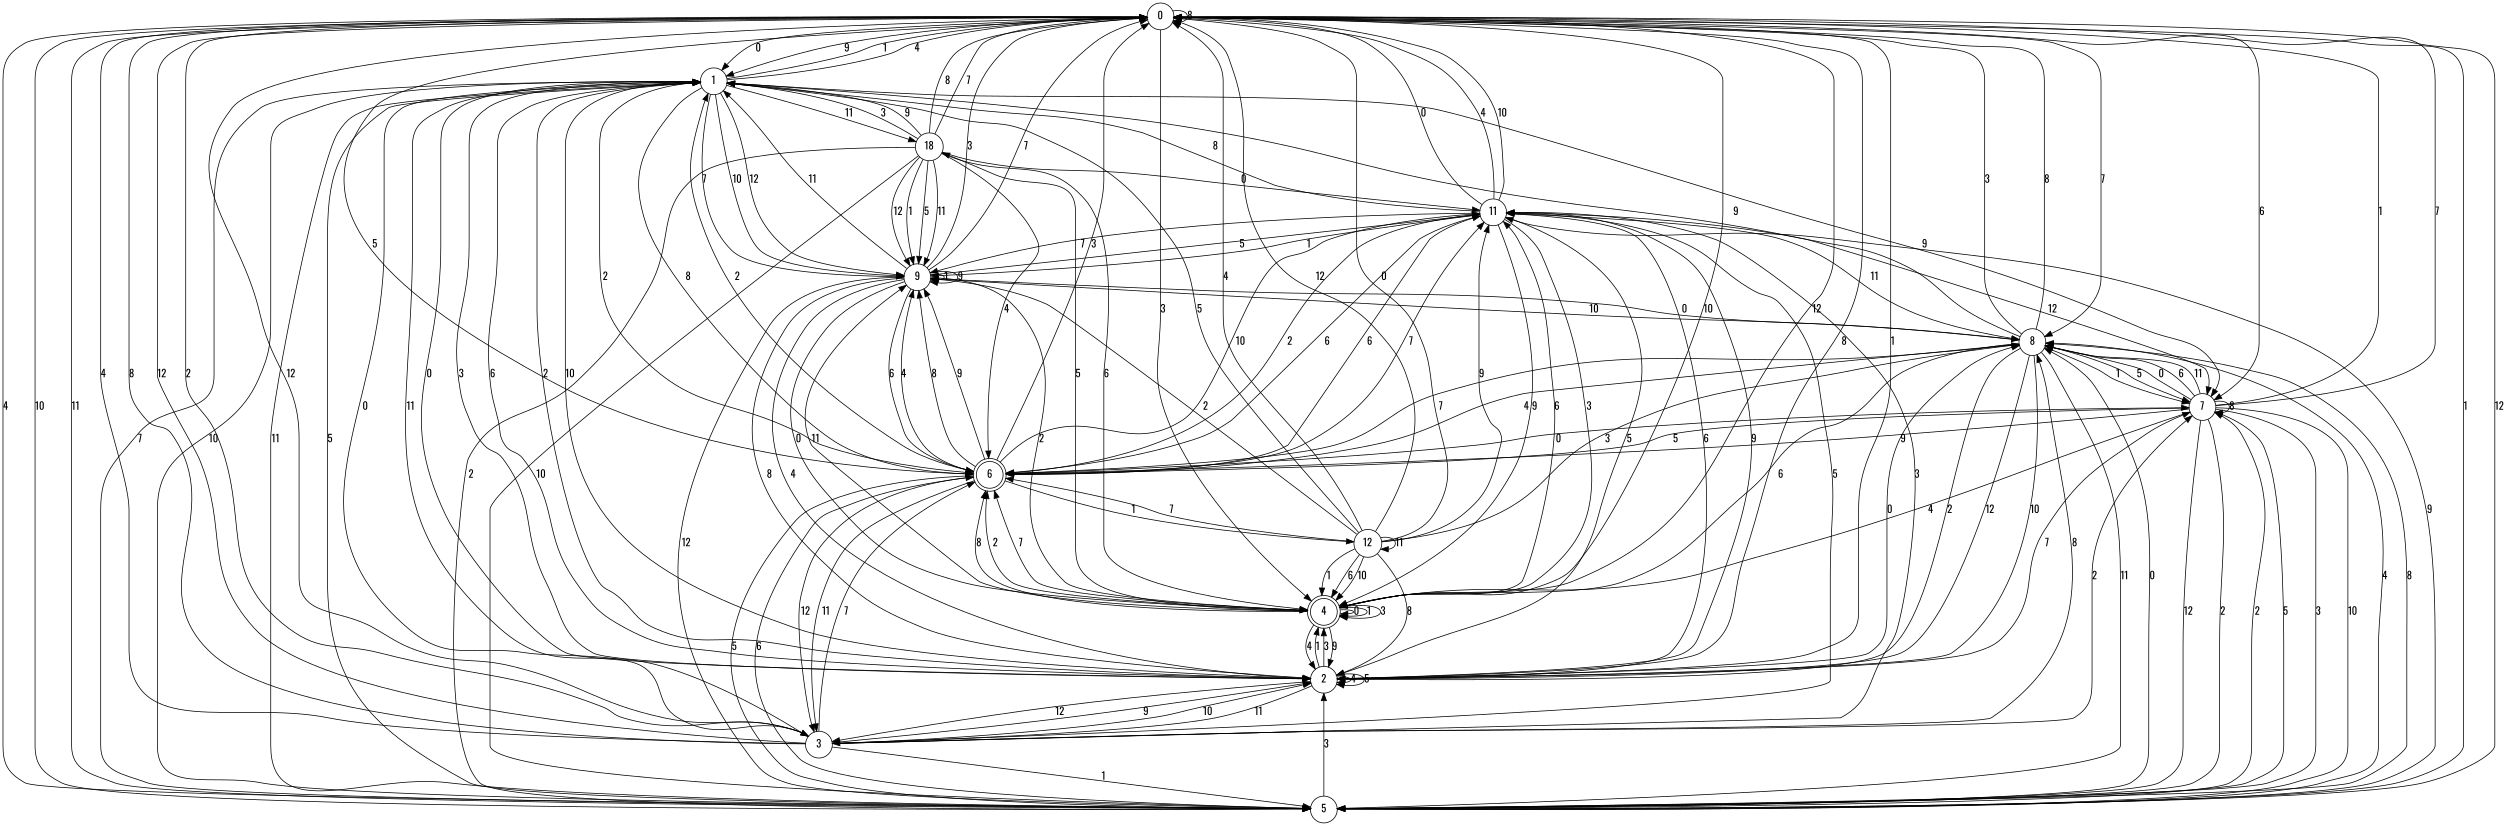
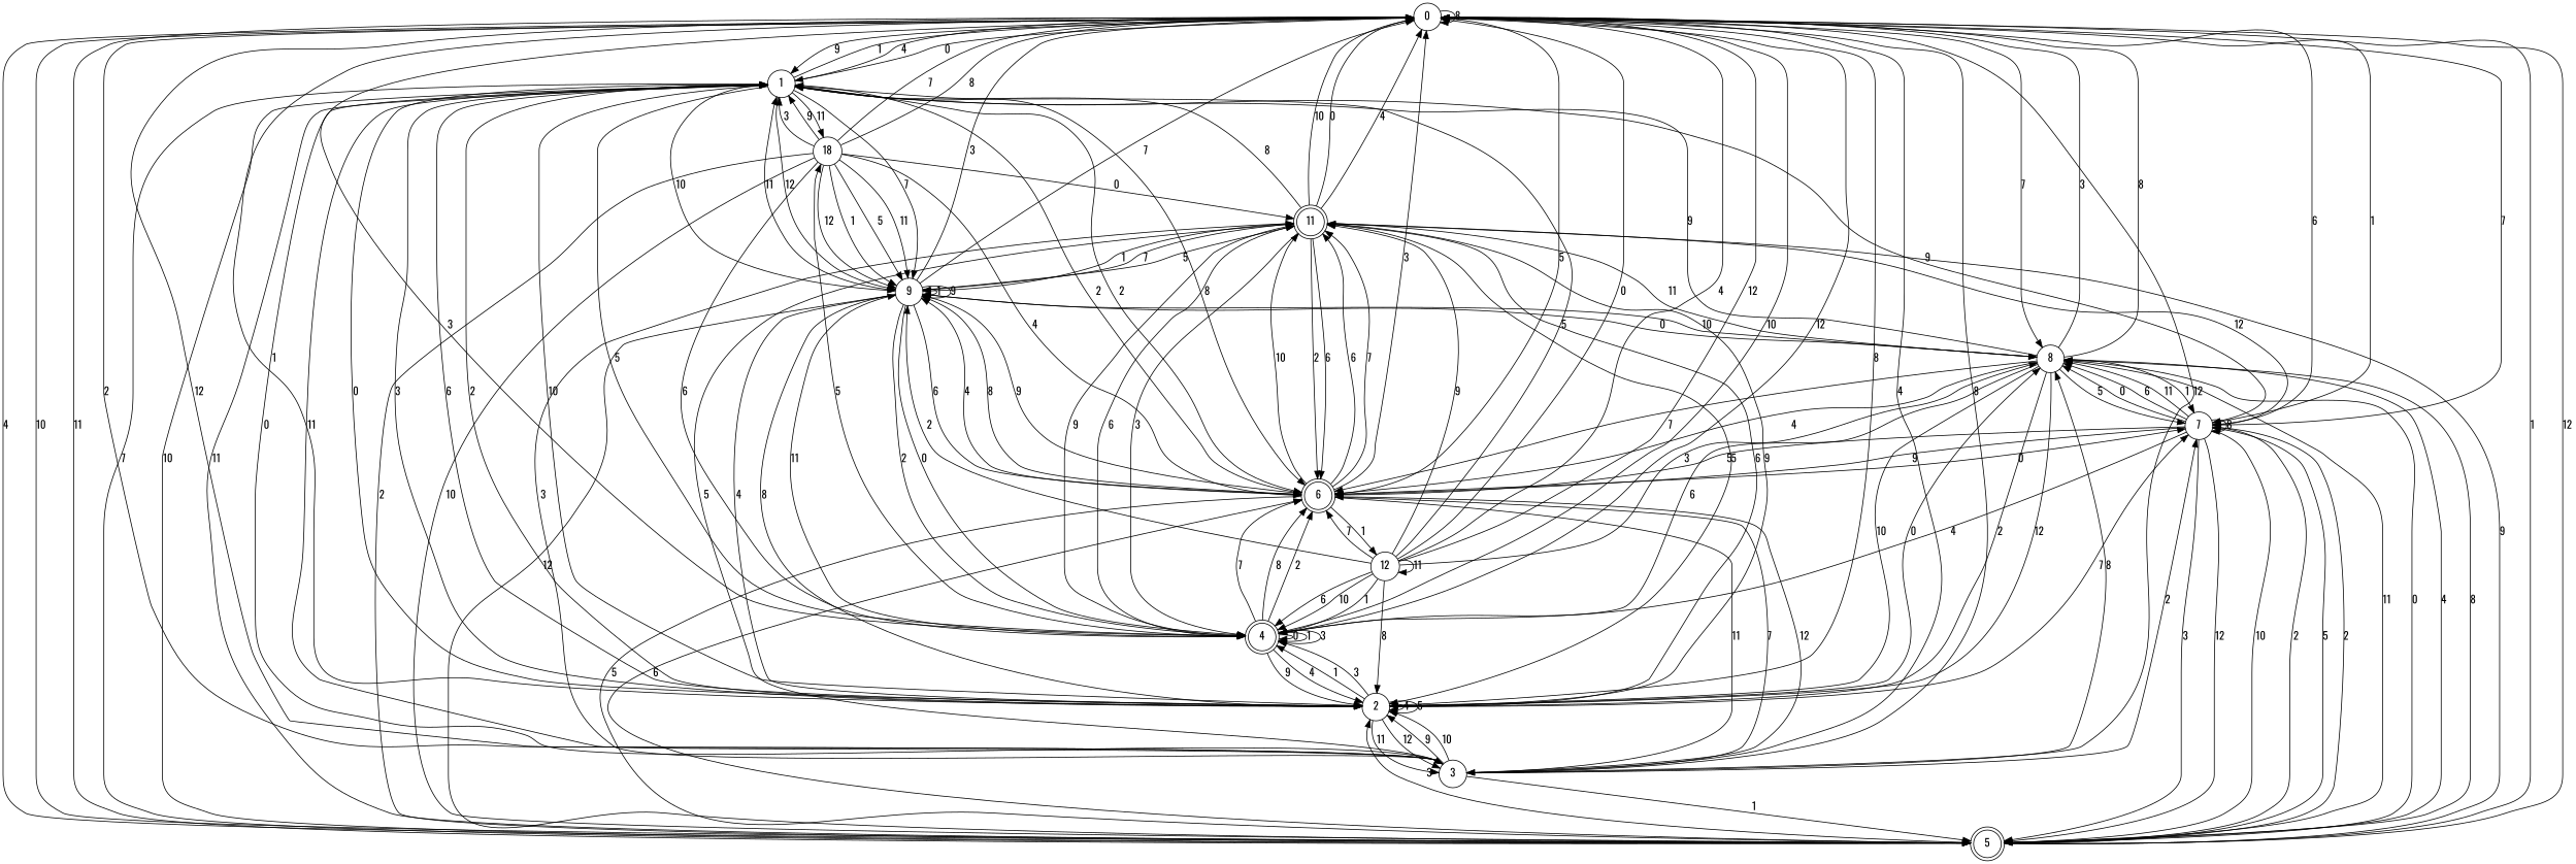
  digraph {
    fontname=Oswald
    node [fontname=Oswald shape=circle]
    edge [fontname=Oswald]
    n1 [label=0]
    n2 [label=1]
    n3 [label=2]
    n4 [label=3]
    n5 [label=4 shape=doublecircle]
-   n6 [label=5]
+   n6 [label=5 shape=doublecircle]
    n7 [label=6 shape=doublecircle]
    n8 [label=7]
    n9 [label=8]
    n10 [label=9]
    n11 [label=18]
-   n12 [label=11]
+   n12 [label=11 shape=doublecircle]
    n13 [label=12]
    n1 -> n1 [label=8]
    n1 -> n2 [label=0]
    n1 -> n2 [label=9]
    n1 -> n3 [label=1]
    n1 -> n4 [label=2]
    n1 -> n4 [label=12]
    n1 -> n5 [label=3]
    n1 -> n6 [label=4]
    n1 -> n6 [label=10]
    n1 -> n6 [label=11]
    n1 -> n7 [label=5]
    n1 -> n8 [label=6]
    n1 -> n9 [label=7]
    n2 -> n1 [label=1]
    n2 -> n1 [label=4]
    n2 -> n3 [label=0]
    n2 -> n3 [label=3]
    n2 -> n3 [label=6]
-   n2 -> n6 [label=5]
+   n2 -> n5 [label=5]
    n2 -> n7 [label=2]
    n2 -> n7 [label=8]
    n2 -> n8 [label=9]
    n2 -> n10 [label=7]
    n2 -> n10 [label=10]
    n2 -> n10 [label=12]
    n2 -> n11 [label=11]
    n3 -> n1 [label=8]
    n3 -> n2 [label=2]
    n3 -> n2 [label=10]
    n3 -> n3 [label=4]
    n3 -> n3 [label=5]
    n3 -> n4 [label=11]
    n3 -> n4 [label=12]
    n3 -> n5 [label=1]
    n3 -> n5 [label=3]
    n3 -> n8 [label=7]
    n3 -> n9 [label=0]
    n3 -> n12 [label=6]
    n3 -> n12 [label=9]
    n4 -> n1 [label=4]
    n4 -> n1 [label=8]
    n4 -> n1 [label=12]
    n4 -> n2 [label=0]
    n4 -> n2 [label=11]
    n4 -> n3 [label=9]
    n4 -> n3 [label=10]
    n4 -> n6 [label=1]
    n4 -> n7 [label=7]
    n4 -> n8 [label=2]
    n4 -> n9 [label=8]
    n4 -> n12 [label=3]
    n4 -> n12 [label=5]
    n5 -> n1 [label=10]
    n5 -> n1 [label=12]
    n5 -> n3 [label=4]
    n5 -> n3 [label=9]
    n5 -> n5 [label=0]
    n5 -> n5 [label=1]
    n5 -> n5 [label=3]
    n5 -> n7 [label=2]
    n5 -> n7 [label=7]
    n5 -> n7 [label=8]
    n5 -> n10 [label=11]
    n5 -> n11 [label=5]
    n5 -> n12 [label=6]
    n6 -> n1 [label=1]
    n6 -> n1 [label=12]
    n6 -> n2 [label=7]
    n6 -> n2 [label=10]
    n6 -> n2 [label=11]
    n6 -> n3 [label=3]
    n6 -> n7 [label=6]
    n6 -> n8 [label=2]
    n6 -> n8 [label=5]
    n6 -> n9 [label=0]
    n6 -> n9 [label=4]
    n6 -> n9 [label=8]
    n6 -> n12 [label=9]
    n7 -> n1 [label=3]
    n7 -> n2 [label=2]
    n7 -> n4 [label=11]
    n7 -> n4 [label=12]
    n7 -> n6 [label=5]
    n7 -> n8 [label=0]
    n7 -> n10 [label=4]
    n7 -> n10 [label=8]
    n7 -> n10 [label=9]
    n7 -> n12 [label=6]
    n7 -> n12 [label=7]
    n7 -> n12 [label=10]
    n7 -> n13 [label=1]
    n8 -> n1 [label=1]
    n8 -> n1 [label=7]
    n8 -> n5 [label=4]
    n8 -> n6 [label=2]
    n8 -> n6 [label=3]
    n8 -> n6 [label=10]
    n8 -> n6 [label=12]
    n8 -> n7 [label=5]
    n8 -> n7 [label=9]
    n8 -> n8 [label=8]
    n8 -> n9 [label=0]
    n8 -> n9 [label=6]
    n8 -> n9 [label=11]
    n9 -> n1 [label=3]
    n9 -> n1 [label=8]
    n9 -> n2 [label=9]
    n9 -> n3 [label=2]
    n9 -> n3 [label=10]
    n9 -> n3 [label=12]
    n9 -> n5 [label=6]
    n9 -> n6 [label=11]
    n9 -> n7 [label=4]
    n9 -> n7 [label=7]
    n9 -> n8 [label=1]
    n9 -> n8 [label=5]
    n9 -> n10 [label=0]
    n10 -> n1 [label=3]
    n10 -> n1 [label=7]
    n10 -> n2 [label=11]
    n10 -> n3 [label=4]
    n10 -> n3 [label=8]
    n10 -> n5 [label=0]
    n10 -> n5 [label=2]
    n10 -> n6 [label=12]
    n10 -> n7 [label=6]
    n10 -> n9 [label=10]
    n10 -> n10 [label=1]
    n10 -> n10 [label=9]
    n10 -> n12 [label=5]
    n11 -> n1 [label=7]
    n11 -> n1 [label=8]
    n11 -> n2 [label=3]
    n11 -> n2 [label=9]
    n11 -> n5 [label=6]
    n11 -> n6 [label=2]
    n11 -> n6 [label=10]
    n11 -> n7 [label=4]
    n11 -> n10 [label=1]
    n11 -> n10 [label=5]
    n11 -> n10 [label=11]
    n11 -> n10 [label=12]
    n11 -> n12 [label=0]
    n12 -> n1 [label=0]
    n12 -> n1 [label=4]
    n12 -> n1 [label=10]
    n12 -> n2 [label=8]
    n12 -> n3 [label=5]
    n12 -> n5 [label=3]
    n12 -> n5 [label=9]
    n12 -> n7 [label=2]
    n12 -> n7 [label=6]
    n12 -> n8 [label=12]
    n12 -> n9 [label=11]
    n12 -> n10 [label=1]
    n12 -> n10 [label=7]
    n13 -> n1 [label=0]
    n13 -> n1 [label=4]
    n13 -> n1 [label=12]
    n13 -> n2 [label=5]
    n13 -> n3 [label=8]
    n13 -> n5 [label=1]
    n13 -> n5 [label=6]
    n13 -> n5 [label=10]
    n13 -> n7 [label=7]
    n13 -> n9 [label=3]
    n13 -> n10 [label=2]
    n13 -> n12 [label=9]
    n13 -> n13 [label=11]
  }
